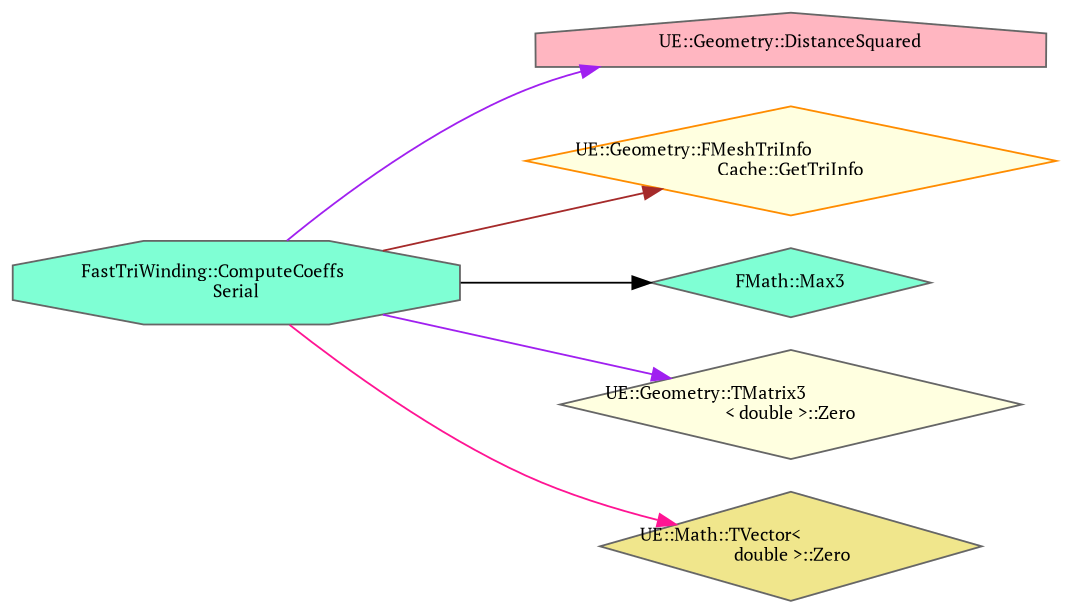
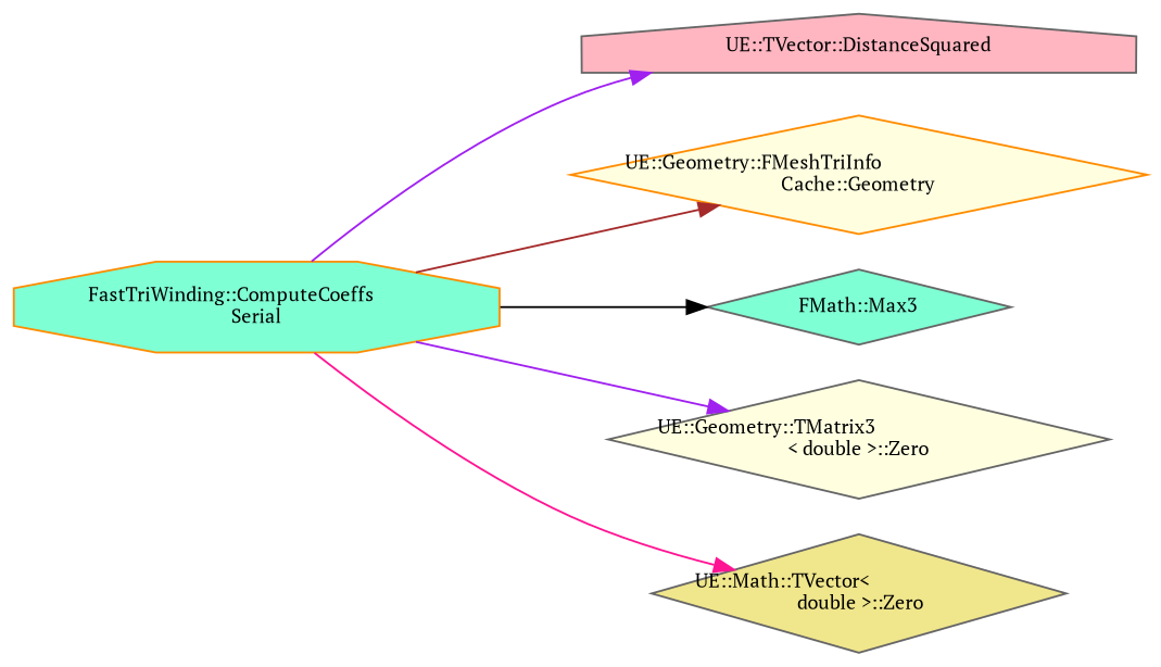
  digraph {
    fontname="PT Serif"
    rankdir=LR
    node [color=gray40 fillcolor=aquamarine fontname="PT Serif" fontsize=10 shape=diamond style=filled]
    edge [color=purple fontname="PT Serif" fontsize=10 labelfontname=Helvetica labelfontsize=10 style=solid]
-   n1 [fontcolor=black height=0.2 label="FastTriWinding::ComputeCoeffs\lSerial" shape=octagon width=0.4]
-   n2 [fillcolor=lightpink height=0.2 label="UE::Geometry::DistanceSquared" shape=house width=0.4]
-   n3 [color=darkorange fillcolor=lightyellow height=0.2 label="UE::Geometry::FMeshTriInfo\lCache::GetTriInfo" width=0.4]
+   n1 [color=darkorange fontcolor=black height=0.2 label="FastTriWinding::ComputeCoeffs\lSerial" shape=octagon width=0.4]
+   n2 [fillcolor=lightpink height=0.2 label="UE::TVector::DistanceSquared" shape=house width=0.4]
+   n3 [color=darkorange fillcolor=lightyellow height=0.2 label="UE::Geometry::FMeshTriInfo\lCache::Geometry" width=0.4]
    n4 [height=0.2 label="FMath::Max3" width=0.4]
    n5 [fillcolor=lightyellow height=0.2 label="UE::Geometry::TMatrix3\l\< double \>::Zero" width=0.4]
    n6 [fillcolor=khaki height=0.2 label="UE::Math::TVector\<\l double \>::Zero" width=0.4]
    n1 -> n2
    n1 -> n3 [color=brown]
    n1 -> n4 [color=black]
    n1 -> n5
    n1 -> n6 [color=deeppink]
  }
